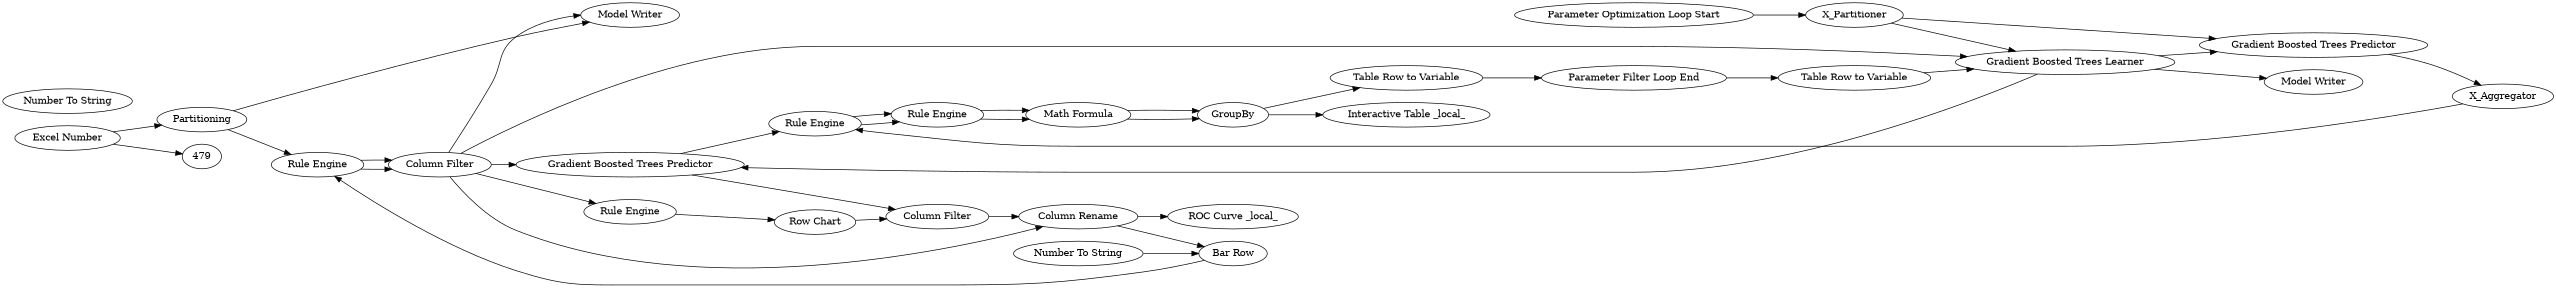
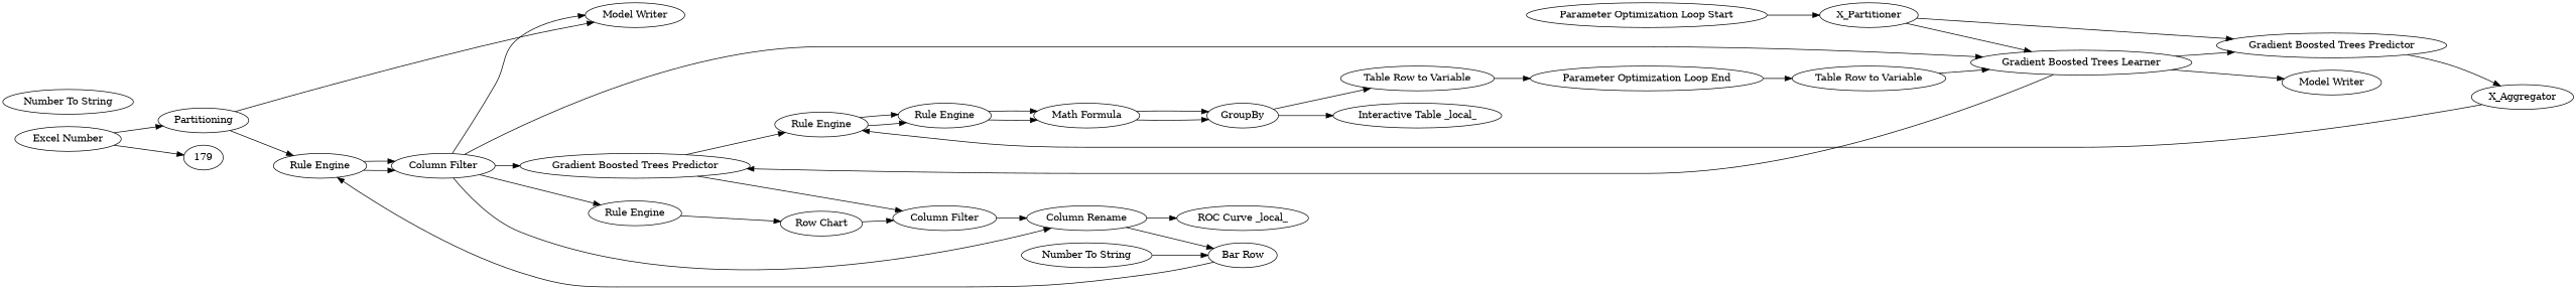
  digraph {
    rankdir=LR
    n1 [label="Excel Number"]
    n2 [label=Partitioning]
-   179 [label=479]
+   179
    n4 [label="Rule Engine"]
    n5 [label="Model Writer"]
    n6 [label="Column Filter"]
    n7 [label="ROC Curve _local_"]
    n8 [label="Gradient Boosted Trees Predictor"]
    n9 [label="Rule Engine"]
    n10 [label="Column Filter"]
    n11 [label="Rule Engine"]
    n12 [label="Column Rename"]
    n13 [label="Math Formula"]
    n14 [label=GroupBy]
    n15 [label="Interactive Table _local_"]
    n16 [label="Table Row to Variable"]
-   n17 [label="Parameter Filter Loop End"]
+   n17 [label="Parameter Optimization Loop End"]
    n18 [label="Rule Engine"]
    n19 [label="Row Chart"]
    n20 [label="Bar Row"]
    n21 [label="Gradient Boosted Trees Learner"]
    n22 [label="Gradient Boosted Trees Predictor"]
    n23 [label="Model Writer"]
    n24 [label="Number To String"]
    n25 [label=X_Aggregator]
    n26 [label="Table Row to Variable"]
    n27 [label=X_Partitioner]
    n28 [label="Parameter Optimization Loop Start"]
    n29 [label="Number To String"]
    n1 -> n2
    n1 -> 179
    n2 -> n4
    n2 -> n5
    n4 -> n6
    n4 -> n6
    n6 -> n5
    n6 -> n8
    n6 -> n12
    n6 -> n18
    n6 -> n21
    n8 -> n9
    n8 -> n10
    n9 -> n11
    n9 -> n11
    n10 -> n12
    n11 -> n13
    n11 -> n13
    n12 -> n7
    n12 -> n20
    n13 -> n14
    n13 -> n14
    n14 -> n15
    n14 -> n16
    n16 -> n17
    n17 -> n26
    n18 -> n19
    n19 -> n10
    n20 -> n4
    n21 -> n8
    n21 -> n22
    n21 -> n23
    n22 -> n25
    n25 -> n9
    n26 -> n21
    n27 -> n21
    n27 -> n22
    n28 -> n27
    n29 -> n20
  }
